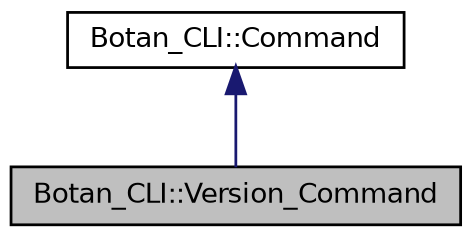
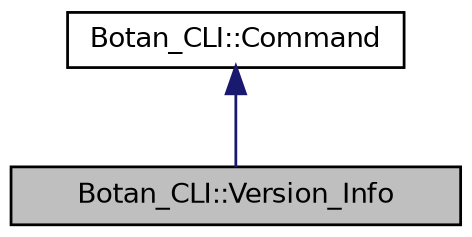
  digraph {
    node [color=black fontname=Helvetica fontsize=10 shape=record style=filled]
-   n1 [fillcolor=grey75 fontcolor=black height=0.2 label="Botan_CLI::Version_Command" width=0.4]
+   n1 [fillcolor=grey75 fontcolor=black height=0.2 label="Botan_CLI::Version_Info" width=0.4]
    n2 [fillcolor=white height=0.2 label="Botan_CLI::Command" width=0.4]
    n2 -> n1 [color=midnightblue dir=back fontname=Helvetica fontsize=10 labelfontname=Helvetica labelfontsize=10 style=solid]
  }
